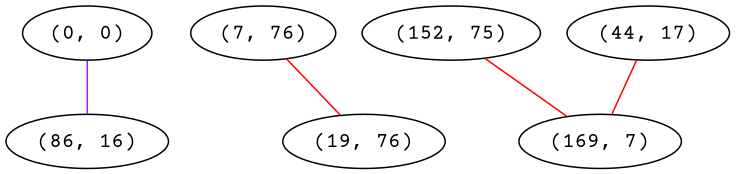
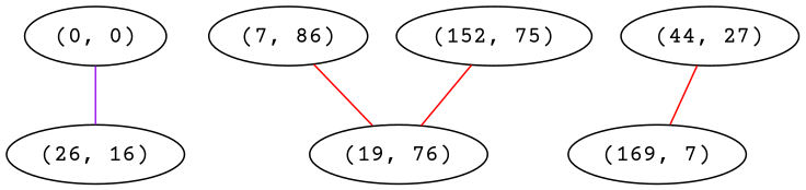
  graph {
    fontname="Courier Prime"
    node [fontname="Courier Prime"]
    edge [color=red fontname="Courier Prime" weight=1]
    "(0, 0)"
-   "(26, 16)" [label="(86, 16)"]
-   "(7, 76)"
+   "(26, 16)"
+   "(7, 76)" [label="(7, 86)"]
    "(19, 76)"
    n5 [label="(152, 75)"]
-   "(44, 17)"
+   "(44, 17)" [label="(44, 27)"]
    "(169, 7)"
    "(0, 0)" -- "(26, 16)" [color=purple weight=4]
    "(7, 76)" -- "(19, 76)"
-   n5 -- "(169, 7)"
+   n5 -- "(19, 76)"
    "(44, 17)" -- "(169, 7)"
  }
